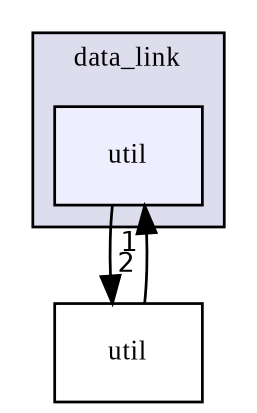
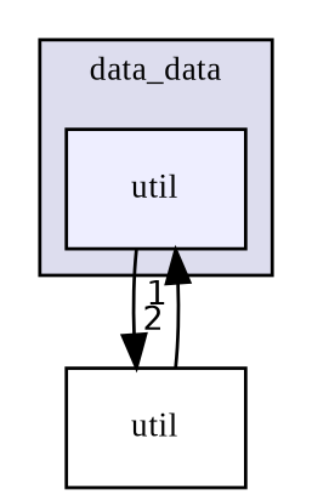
  digraph {
    compound=true
    fontname="Liberation Serif"
    node [fontname="Liberation Serif" fontsize=10 shape=box]
    edge [labeldistance=1.5 labelfontname=Helvetica labelfontsize=10 fontname="Liberation Serif"]
    n1 [fillcolor="#eeeeff" label=util pencolor=black style=filled]
    n2 [label=util]
    subgraph cluster_1 {
      bgcolor="#ddddee"
      fontsize=10
-     label=data_link
+     label=data_data
      pencolor=black
      n1
    }
    n1 -> n2 [headlabel=2]
    n2 -> n1 [headlabel=1]
  }
